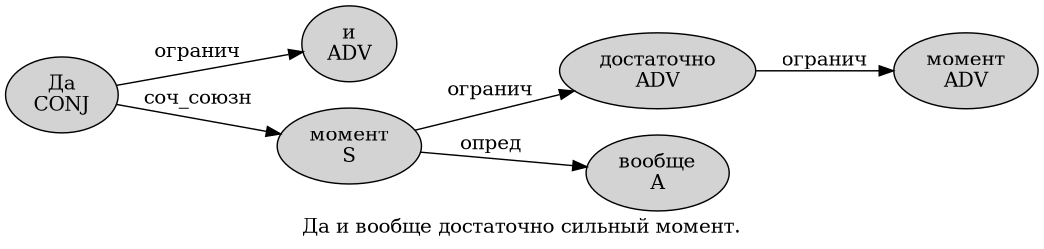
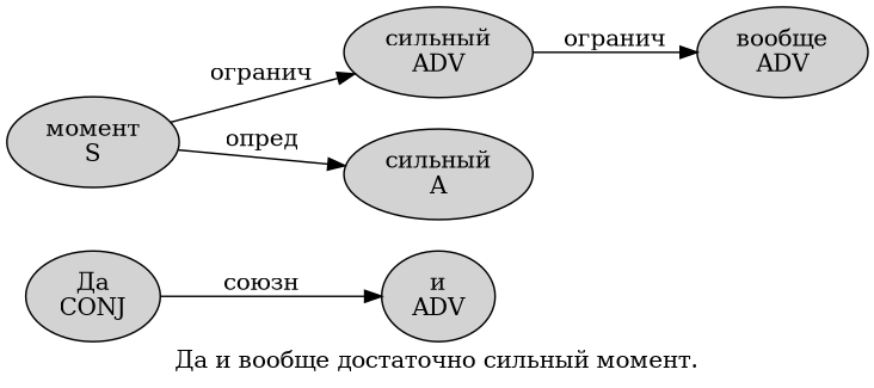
  digraph {
    label="Да и вообще достаточно сильный момент."
    rankdir=LR
    node [fillcolor=lightgray penwidth=1 shape=ellipse style=filled]
    n1 [label="Да\nCONJ"]
    n2 [label="и\nADV"]
    n3 [label="момент\nS"]
-   n4 [label="достаточно\nADV"]
-   n5 [label="вообще\nA"]
-   n6 [label="момент\nADV"]
-   n1 -> n2 [label="огранич"]
-   n1 -> n3 [label="соч_союзн"]
+   n4 [label="сильный\nADV"]
+   n5 [label="сильный\nA"]
+   n6 [label="вообще\nADV"]
+   n1 -> n2 [label="союзн"]
    n3 -> n4 [label="огранич"]
    n3 -> n5 [label="опред"]
    n4 -> n6 [label="огранич"]
  }
